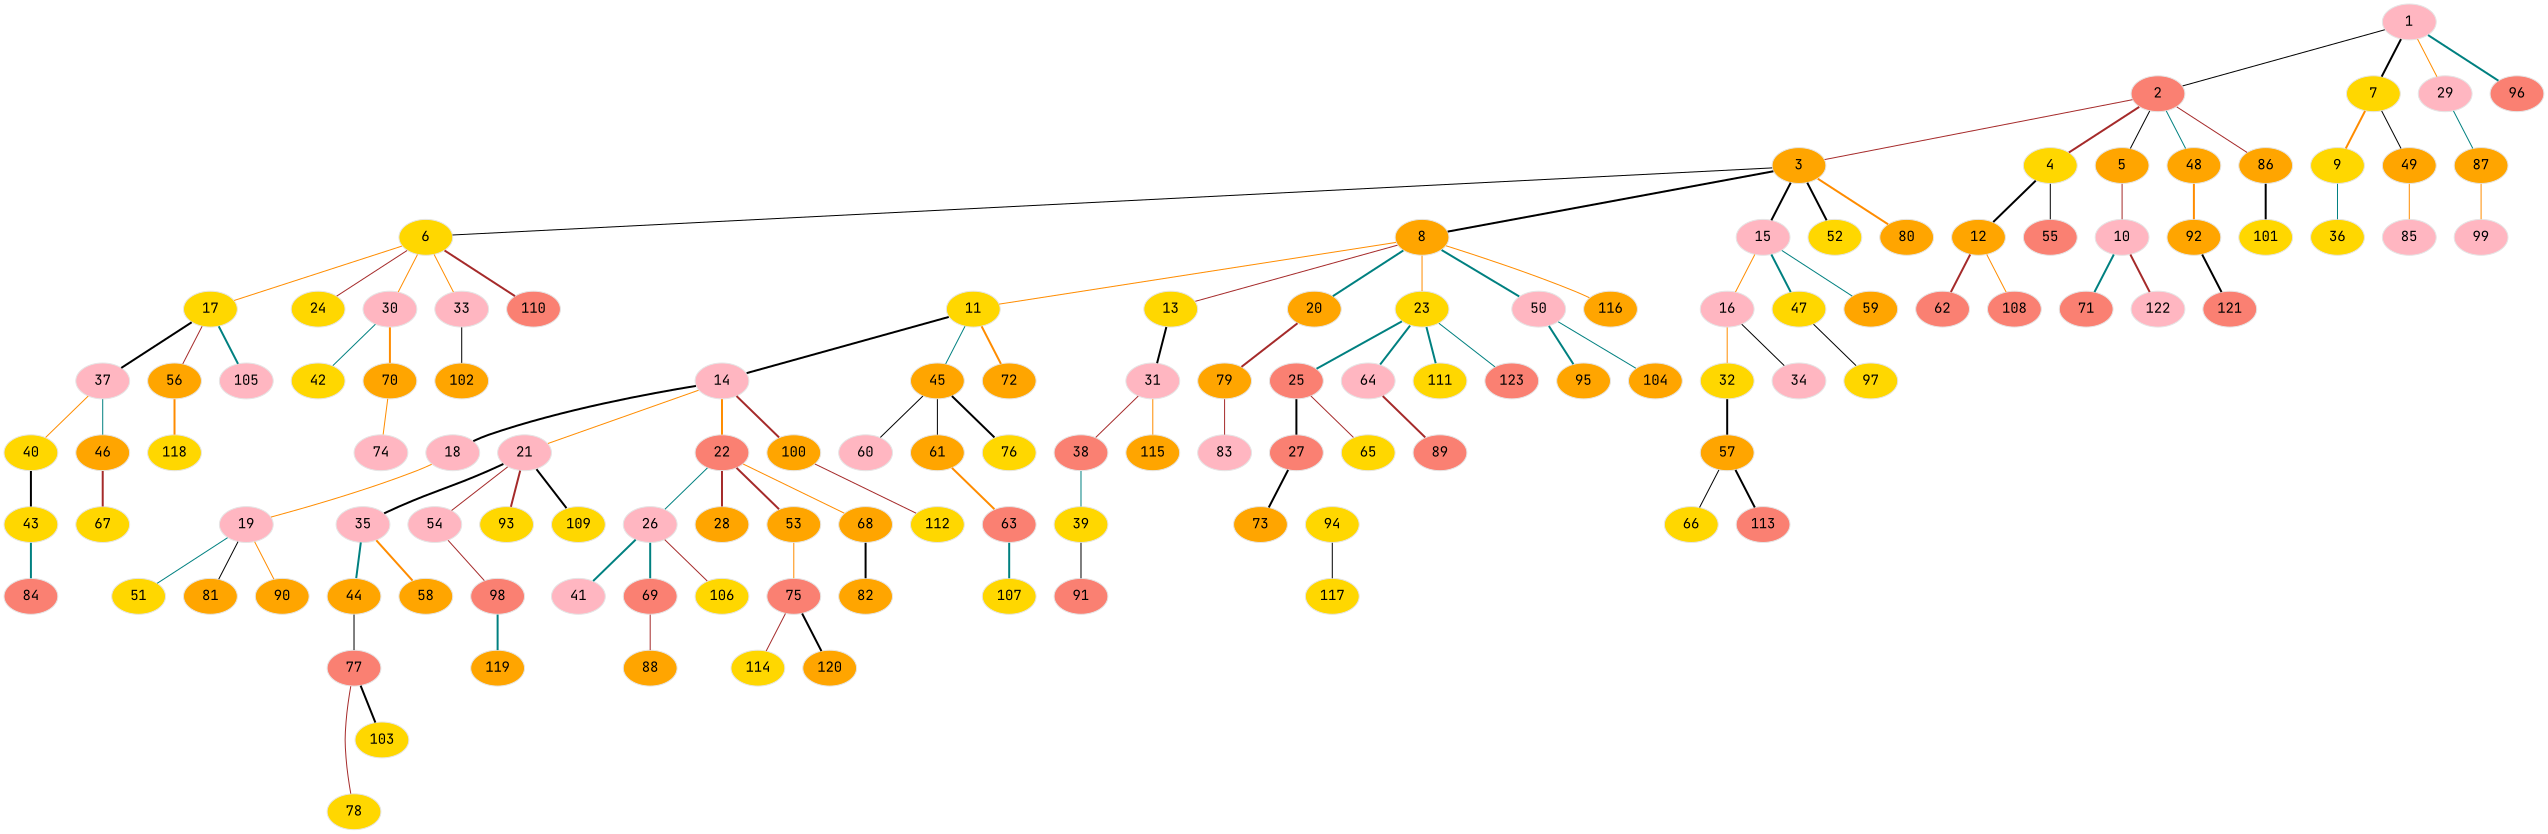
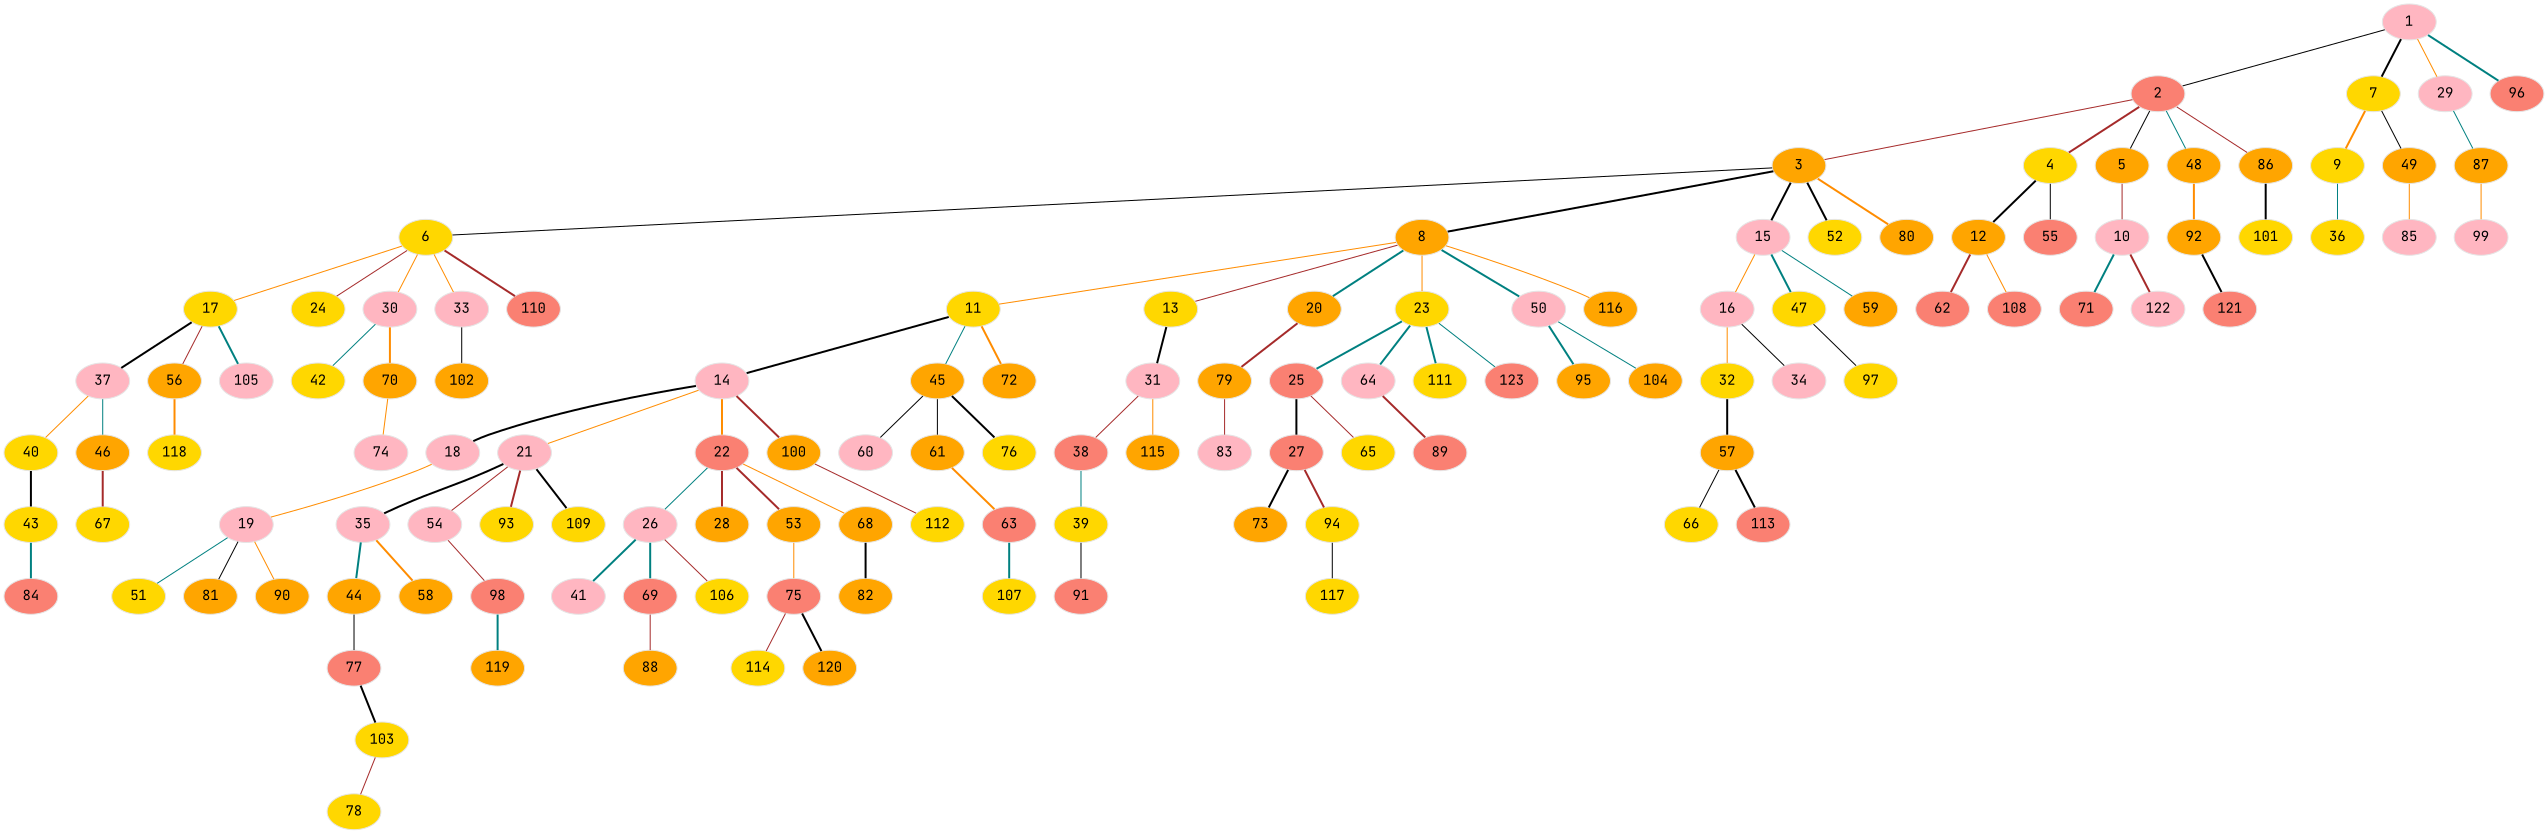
  graph {
    fontname="JetBrains Mono"
    node [color=gray90 fillcolor=orange fontname="JetBrains Mono" style=filled]
    edge [color=black fontname="JetBrains Mono" style=solid]
    1 [fillcolor=lightpink]
    2 [fillcolor=salmon]
    7 [fillcolor=gold]
    29 [fillcolor=lightpink]
    96 [fillcolor=salmon]
    3
    4 [fillcolor=gold]
    5
    48
    86
    9 [fillcolor=gold]
    49
    87
    6 [fillcolor=gold]
    8
    15 [fillcolor=lightpink]
    52 [fillcolor=gold]
    80
    12
    55 [fillcolor=salmon]
    10 [fillcolor=lightpink]
    92
    101 [fillcolor=gold]
    17 [fillcolor=gold]
    24 [fillcolor=gold]
    30 [fillcolor=lightpink]
    33 [fillcolor=lightpink]
    110 [fillcolor=salmon]
    11 [fillcolor=gold]
    13 [fillcolor=gold]
    20
    23 [fillcolor=gold]
    50 [fillcolor=lightpink]
    116
    16 [fillcolor=lightpink]
    47 [fillcolor=gold]
    59
    62 [fillcolor=salmon]
    108 [fillcolor=salmon]
    71 [fillcolor=salmon]
    122 [fillcolor=lightpink]
    37 [fillcolor=lightpink]
    56
    105 [fillcolor=lightpink]
    42 [fillcolor=gold]
    70
    102
    36 [fillcolor=gold]
    85 [fillcolor=lightpink]
    14 [fillcolor=lightpink]
    45
    72
    31 [fillcolor=lightpink]
    79
    25 [fillcolor=salmon]
    64 [fillcolor=lightpink]
    111 [fillcolor=gold]
    123 [fillcolor=salmon]
    95
    104
    18 [fillcolor=lightpink]
    21 [fillcolor=lightpink]
    22 [fillcolor=salmon]
    100
    60 [fillcolor=lightpink]
    61
    76 [fillcolor=gold]
    38 [fillcolor=salmon]
    115
    19 [fillcolor=lightpink]
    35 [fillcolor=lightpink]
    54 [fillcolor=lightpink]
    93 [fillcolor=gold]
    109 [fillcolor=gold]
    26 [fillcolor=lightpink]
    28
    53
    68
    112 [fillcolor=gold]
    32 [fillcolor=gold]
    34 [fillcolor=lightpink]
    97 [fillcolor=gold]
    57
    40 [fillcolor=gold]
    46
    118 [fillcolor=gold]
    51 [fillcolor=gold]
    81
    90
    83 [fillcolor=lightpink]
    44
    58
    98 [fillcolor=salmon]
    41 [fillcolor=lightpink]
    69 [fillcolor=salmon]
    106 [fillcolor=gold]
    75 [fillcolor=salmon]
    82
    27 [fillcolor=salmon]
    65 [fillcolor=gold]
    89 [fillcolor=salmon]
    73
    94 [fillcolor=gold]
    88
    117 [fillcolor=gold]
    99 [fillcolor=lightpink]
    74 [fillcolor=lightpink]
    39 [fillcolor=gold]
    66 [fillcolor=gold]
    113 [fillcolor=salmon]
    77 [fillcolor=salmon]
    43 [fillcolor=gold]
    67 [fillcolor=gold]
    91 [fillcolor=salmon]
    84 [fillcolor=salmon]
    78 [fillcolor=gold]
    103 [fillcolor=gold]
    63 [fillcolor=salmon]
    121 [fillcolor=salmon]
    114 [fillcolor=gold]
    120
    119
    107 [fillcolor=gold]
    1 -- 2
    1 -- 7 [style=bold]
    1 -- 29 [color=darkorange]
    1 -- 96 [color=teal style=bold]
    2 -- 3 [color=brown]
    2 -- 4 [color=brown style=bold]
    2 -- 5
    2 -- 48 [color=teal]
    2 -- 86 [color=brown]
    7 -- 9 [color=darkorange style=bold]
    7 -- 49
    29 -- 87 [color=teal]
    3 -- 6
    3 -- 8 [style=bold]
    3 -- 15 [style=bold]
    3 -- 52 [style=bold]
    3 -- 80 [color=darkorange style=bold]
    4 -- 12 [style=bold]
    4 -- 55
    5 -- 10 [color=brown]
    48 -- 92 [color=darkorange style=bold]
    86 -- 101 [style=bold]
    9 -- 36 [color=teal]
    49 -- 85 [color=darkorange]
    87 -- 99 [color=darkorange]
    6 -- 17 [color=darkorange]
    6 -- 24 [color=brown]
    6 -- 30 [color=darkorange]
    6 -- 33 [color=darkorange]
    6 -- 110 [color=brown style=bold]
    8 -- 11 [color=darkorange]
    8 -- 13 [color=brown]
    8 -- 20 [color=teal style=bold]
    8 -- 23 [color=darkorange]
    8 -- 50 [color=teal style=bold]
    8 -- 116 [color=darkorange]
    15 -- 16 [color=darkorange]
    15 -- 47 [color=teal style=bold]
    15 -- 59 [color=teal]
    12 -- 62 [color=brown style=bold]
    12 -- 108 [color=darkorange]
    10 -- 71 [color=teal style=bold]
    10 -- 122 [color=brown style=bold]
    92 -- 121 [style=bold]
    17 -- 37 [style=bold]
    17 -- 56 [color=brown]
    17 -- 105 [color=teal style=bold]
    30 -- 42 [color=teal]
    30 -- 70 [color=darkorange style=bold]
    33 -- 102
    11 -- 14 [style=bold]
    11 -- 45 [color=teal]
    11 -- 72 [color=darkorange style=bold]
    13 -- 31 [style=bold]
    20 -- 79 [color=brown style=bold]
    23 -- 25 [color=teal style=bold]
    23 -- 64 [color=teal style=bold]
    23 -- 111 [color=teal style=bold]
    23 -- 123 [color=teal]
    50 -- 95 [color=teal style=bold]
    50 -- 104 [color=teal]
    16 -- 32 [color=darkorange]
    16 -- 34
    47 -- 97
    37 -- 40 [color=darkorange]
    37 -- 46 [color=teal]
    56 -- 118 [color=darkorange style=bold]
    70 -- 74 [color=darkorange]
    14 -- 18 [style=bold]
    14 -- 21 [color=darkorange]
    14 -- 22 [color=darkorange style=bold]
    14 -- 100 [color=brown style=bold]
    45 -- 60
    45 -- 61
    45 -- 76 [style=bold]
    31 -- 38 [color=brown]
    31 -- 115 [color=darkorange]
    79 -- 83 [color=brown]
    25 -- 27 [style=bold]
    25 -- 65 [color=brown]
    64 -- 89 [color=brown style=bold]
    18 -- 19 [color=darkorange]
    21 -- 35 [style=bold]
    21 -- 54 [color=brown]
    21 -- 93 [color=brown style=bold]
    21 -- 109 [style=bold]
    22 -- 26 [color=teal]
    22 -- 28 [color=brown style=bold]
    22 -- 53 [color=brown style=bold]
    22 -- 68 [color=darkorange]
    100 -- 112 [color=brown]
    61 -- 63 [color=darkorange style=bold]
    38 -- 39 [color=teal]
    19 -- 51 [color=teal]
    19 -- 81
    19 -- 90 [color=darkorange]
    35 -- 44 [color=teal style=bold]
    35 -- 58 [color=darkorange style=bold]
    54 -- 98 [color=brown]
    26 -- 41 [color=teal style=bold]
    26 -- 69 [color=teal style=bold]
    26 -- 106 [color=brown]
    53 -- 75 [color=darkorange]
    68 -- 82 [style=bold]
    32 -- 57 [style=bold]
    57 -- 66
    57 -- 113 [style=bold]
    40 -- 43 [style=bold]
    46 -- 67 [color=brown style=bold]
    44 -- 77
    98 -- 119 [color=teal style=bold]
    69 -- 88 [color=brown]
    75 -- 114 [color=brown]
    75 -- 120 [style=bold]
    27 -- 73 [style=bold]
+   27 -- 94 [color=brown style=bold]
    94 -- 117
    39 -- 91
-   77 -- 78 [color=brown]
+   103 -- 78 [color=brown]
    77 -- 103 [style=bold]
    43 -- 84 [color=teal style=bold]
    63 -- 107 [color=teal style=bold]
  }
